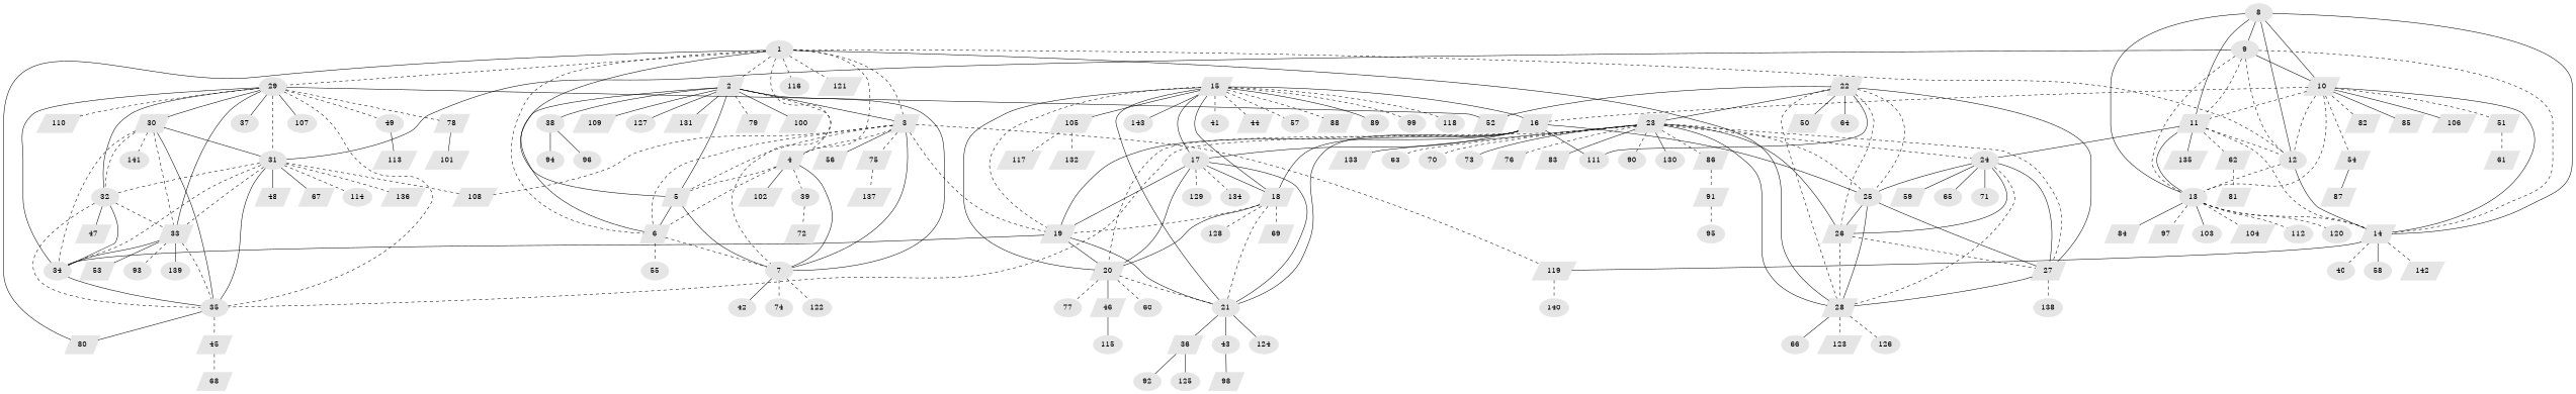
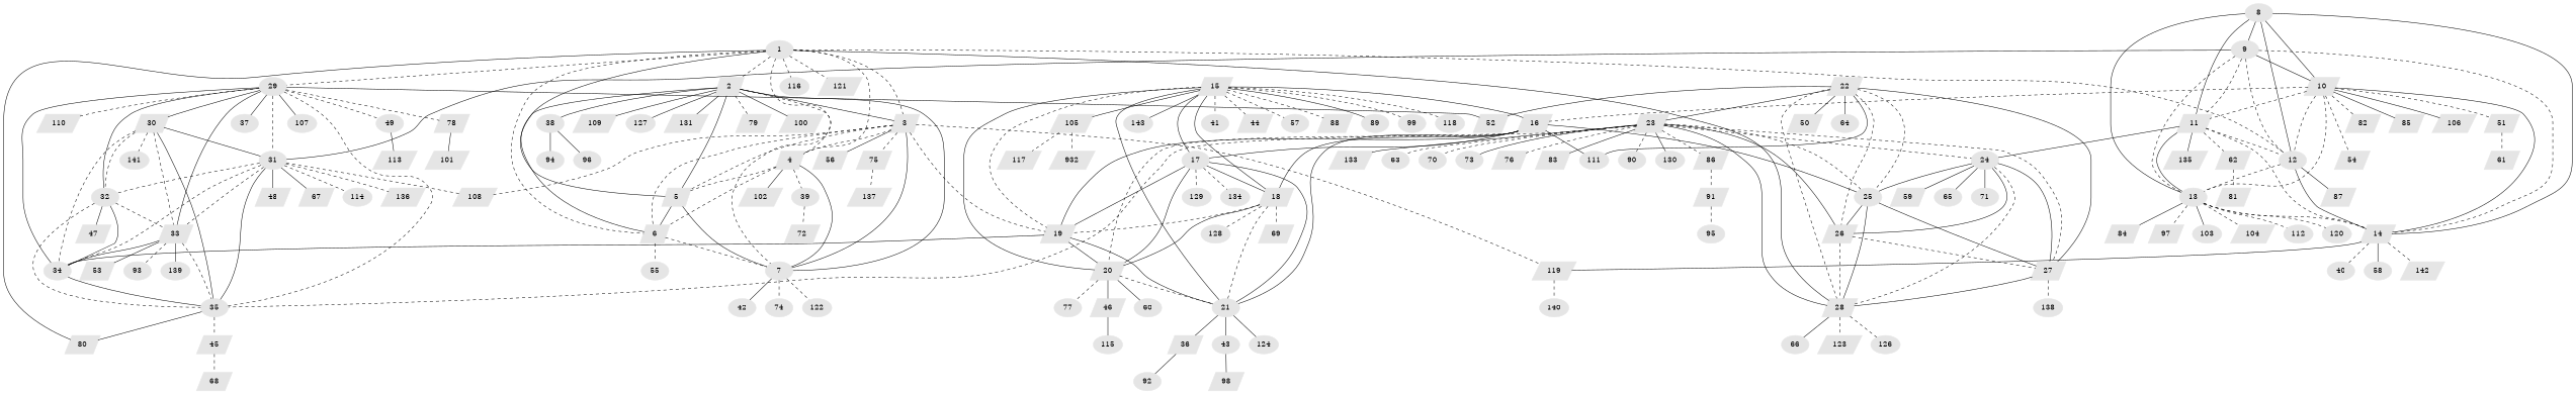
  graph {
    node [color=gray90 shape=parallelogram style=filled]
    edge [style=solid]
    1 [shape=ellipse]
    2
    3
    4
    5
    6
    7 [shape=ellipse]
    12 [shape=ellipse]
    28
    29 [shape=ellipse]
    80
    116 [shape=ellipse]
    121
    38 [shape=ellipse]
    79
    100
    109
    127 [shape=ellipse]
    131
    19
    56
    75
    108
    119
    39 [shape=ellipse]
    102
    55 [shape=ellipse]
    42 [shape=ellipse]
    74 [shape=ellipse]
    122 [shape=ellipse]
    13 [shape=ellipse]
    14
    87
    66 [shape=ellipse]
    123
    126 [shape=ellipse]
    31 [shape=ellipse]
    34 [shape=ellipse]
    52
    35 [shape=ellipse]
    30
    32 [shape=ellipse]
    33
    37 [shape=ellipse]
    49 [shape=ellipse]
    78
    107 [shape=ellipse]
    110
    94 [shape=ellipse]
    96 [shape=ellipse]
    20
    21 [shape=ellipse]
    137
    140 [shape=ellipse]
    72
    8 [shape=ellipse]
    9 [shape=ellipse]
    10
    11
    16
    51
    54
    82
    85
    106
    24 [shape=ellipse]
    62
    135
    84
    97
    103 [shape=ellipse]
    104
    112 [shape=ellipse]
    120 [shape=ellipse]
    40 [shape=ellipse]
    58 [shape=ellipse]
    142
    48
    67
    114 [shape=ellipse]
    136
    17 [shape=ellipse]
    18
    25 [shape=ellipse]
    111 [shape=ellipse]
    61
    26
    27
    59
    65 [shape=ellipse]
    71 [shape=ellipse]
    81
    15
    41 [shape=ellipse]
    44
    57 [shape=ellipse]
    88
    89 [shape=ellipse]
    99 [shape=ellipse]
    105
    118 [shape=ellipse]
    143 [shape=ellipse]
    129 [shape=ellipse]
    134 [shape=ellipse]
    69
    128 [shape=ellipse]
    46
    60 [shape=ellipse]
    77 [shape=ellipse]
    36
    43 [shape=ellipse]
    124 [shape=ellipse]
    117
-   132
+   132 [label=932]
    115 [shape=ellipse]
    92 [shape=ellipse]
-   125 [shape=ellipse]
    98
    22
    23
    50
    64 [shape=ellipse]
    63 [shape=ellipse]
    70 [shape=ellipse]
    73 [shape=ellipse]
    76
    83
    86
    90 [shape=ellipse]
    130 [shape=ellipse]
    133
    138 [shape=ellipse]
    45
    91
    141 [shape=ellipse]
    47
    53
    93 [shape=ellipse]
    139 [shape=ellipse]
    113
    101
    68
    95 [shape=ellipse]
    1 -- 2 [style=dashed]
    1 -- 3 [style=dashed]
    1 -- 4 [style=dashed]
    1 -- 5
    1 -- 6 [style=dashed]
    1 -- 7 [style=dashed]
    1 -- 12 [style=dashed]
    1 -- 28
    1 -- 29 [style=dashed]
    1 -- 80
    1 -- 116 [style=dashed]
    1 -- 121 [style=dashed]
    2 -- 3
    2 -- 4 [style=dashed]
    2 -- 5
    2 -- 6
    2 -- 7
    2 -- 38
    2 -- 79 [style=dashed]
    2 -- 100
    2 -- 109
    2 -- 127
    2 -- 131
    3 -- 4 [style=dashed]
    3 -- 5 [style=dashed]
    3 -- 6 [style=dashed]
    3 -- 7
    3 -- 19 [style=dashed]
    3 -- 56
    3 -- 75 [style=dashed]
    3 -- 108 [style=dashed]
    3 -- 119 [style=dashed]
    4 -- 5 [style=dashed]
    4 -- 6 [style=dashed]
    4 -- 7
    4 -- 39 [style=dashed]
    4 -- 102
    5 -- 6
    5 -- 7
    6 -- 7 [style=dashed]
    6 -- 55 [style=dashed]
    7 -- 42
    7 -- 74 [style=dashed]
    7 -- 122 [style=dashed]
    12 -- 13 [style=dashed]
    12 -- 14
-   54 -- 87
+   12 -- 87
    28 -- 66
    28 -- 123 [style=dashed]
    28 -- 126 [style=dashed]
    29 -- 31 [style=dashed]
    29 -- 34
    29 -- 52
    29 -- 35 [style=dashed]
    29 -- 30
    29 -- 32
    29 -- 33
    29 -- 37
    29 -- 49 [style=dashed]
    29 -- 78 [style=dashed]
    29 -- 107
    29 -- 110 [style=dashed]
    38 -- 94
    38 -- 96
    19 -- 34
    19 -- 20
    19 -- 21
    75 -- 137 [style=dashed]
    119 -- 140 [style=dashed]
    39 -- 72 [style=dashed]
    13 -- 14 [style=dashed]
    13 -- 84
    13 -- 97 [style=dashed]
    13 -- 103
    13 -- 104 [style=dashed]
    13 -- 112 [style=dashed]
    13 -- 120 [style=dashed]
    14 -- 119
    14 -- 40 [style=dashed]
    14 -- 58
    14 -- 142 [style=dashed]
    31 -- 108 [style=dashed]
    31 -- 34 [style=dashed]
    31 -- 35
    31 -- 32 [style=dashed]
    31 -- 33 [style=dashed]
    31 -- 48
    31 -- 67
    31 -- 114 [style=dashed]
    31 -- 136 [style=dashed]
    34 -- 35
    35 -- 80
    35 -- 45 [style=dashed]
    30 -- 31
    30 -- 34 [style=dashed]
    30 -- 35
    30 -- 32 [style=dashed]
    30 -- 33 [style=dashed]
    30 -- 141 [style=dashed]
    32 -- 34
    32 -- 35 [style=dashed]
    32 -- 33 [style=dashed]
    32 -- 47
    33 -- 34
    33 -- 35 [style=dashed]
    33 -- 53
    33 -- 93 [style=dashed]
    33 -- 139
    49 -- 113
    78 -- 101
    20 -- 21 [style=dashed]
    20 -- 46
-   20 -- 60 [style=dashed]
+   20 -- 60
    20 -- 77 [style=dashed]
    21 -- 36
    21 -- 43
    21 -- 124
    8 -- 12
    8 -- 13
    8 -- 14
    8 -- 9
    8 -- 10
    8 -- 11
    9 -- 12 [style=dashed]
    9 -- 13 [style=dashed]
    9 -- 14 [style=dashed]
    9 -- 31
    9 -- 10
    9 -- 11 [style=dashed]
    10 -- 12 [style=dashed]
    10 -- 13 [style=dashed]
    10 -- 14
    10 -- 11 [style=dashed]
    10 -- 16 [style=dashed]
    10 -- 51 [style=dashed]
    10 -- 54 [style=dashed]
    10 -- 82 [style=dashed]
    10 -- 85
    10 -- 106
    11 -- 12 [style=dashed]
    11 -- 13
    11 -- 14 [style=dashed]
    11 -- 24
    11 -- 62 [style=dashed]
    11 -- 135
    16 -- 19
    16 -- 20 [style=dashed]
    16 -- 21
    16 -- 17
    16 -- 18
    16 -- 25
    16 -- 111
    51 -- 61 [style=dashed]
    24 -- 28 [style=dashed]
    24 -- 25
    24 -- 26
    24 -- 27
    24 -- 59
    24 -- 65
    24 -- 71
    62 -- 81 [style=dashed]
    17 -- 19
    17 -- 20
    17 -- 21
    17 -- 18
    17 -- 129 [style=dashed]
    17 -- 134 [style=dashed]
    18 -- 19 [style=dashed]
    18 -- 20
    18 -- 21 [style=dashed]
    18 -- 69 [style=dashed]
    18 -- 128 [style=dashed]
    25 -- 28
    25 -- 26
    25 -- 27
    26 -- 28 [style=dashed]
    26 -- 27 [style=dashed]
    27 -- 28
    27 -- 138 [style=dashed]
    15 -- 19 [style=dashed]
    15 -- 20
    15 -- 21
    15 -- 16
    15 -- 17
    15 -- 18
    15 -- 41 [style=dashed]
    15 -- 44 [style=dashed]
    15 -- 57 [style=dashed]
    15 -- 88 [style=dashed]
    15 -- 89
    15 -- 99 [style=dashed]
    15 -- 105
    15 -- 118 [style=dashed]
    15 -- 143
    105 -- 117 [style=dashed]
    105 -- 132 [style=dashed]
    46 -- 115
    36 -- 92
-   36 -- 125
    43 -- 98
    22 -- 28 [style=dashed]
    22 -- 52
    22 -- 25 [style=dashed]
    22 -- 111
    22 -- 26 [style=dashed]
    22 -- 27
    22 -- 23
    22 -- 50
    22 -- 64
    23 -- 28
    23 -- 35 [style=dashed]
    23 -- 24 [style=dashed]
    23 -- 25 [style=dashed]
    23 -- 26
    23 -- 27 [style=dashed]
    23 -- 63 [style=dashed]
    23 -- 70 [style=dashed]
    23 -- 73
    23 -- 76 [style=dashed]
    23 -- 83
    23 -- 86 [style=dashed]
    23 -- 90 [style=dashed]
    23 -- 130
    23 -- 133
    86 -- 91 [style=dashed]
    45 -- 68 [style=dashed]
    91 -- 95 [style=dashed]
  }
